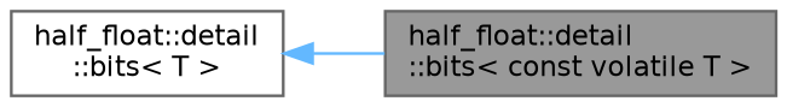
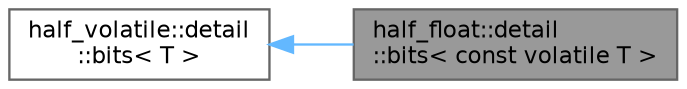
  digraph {
    rankdir=LR
    fontname="DejaVu Sans"
    node [color=gray40 fontname="DejaVu Sans" fontsize=10 shape=box style=filled]
    n1 [fillcolor=grey60 fontcolor=black height=0.2 label="half_float::detail\l::bits\< const volatile T \>" width=0.4]
-   n2 [fillcolor=white height=0.2 label="half_float::detail\l::bits\< T \>" width=0.4]
+   n2 [fillcolor=white height=0.2 label="half_volatile::detail\l::bits\< T \>" width=0.4]
    n2 -> n1 [color=steelblue1 dir=back fontname="DejaVu Sans" fontsize=10 labelfontname=Helvetica labelfontsize=10 style=solid]
  }
